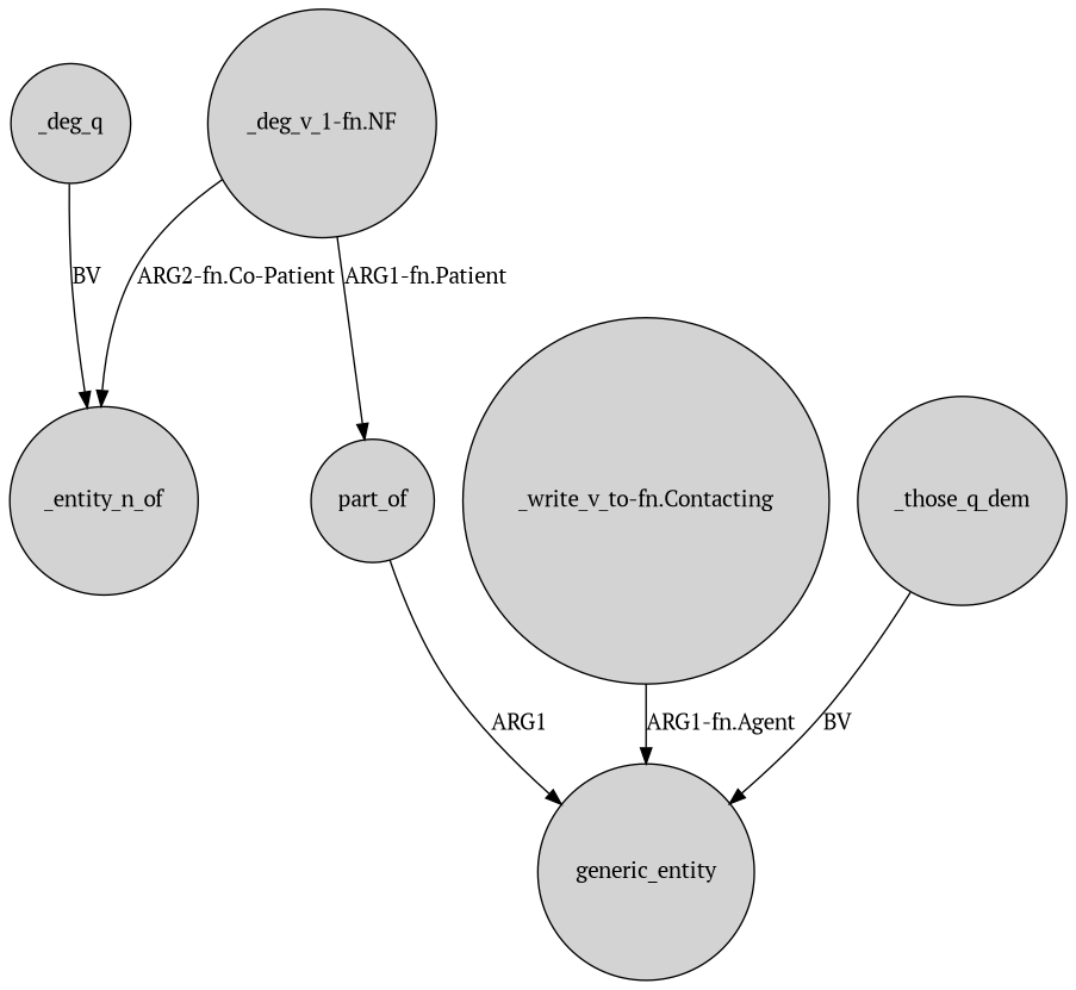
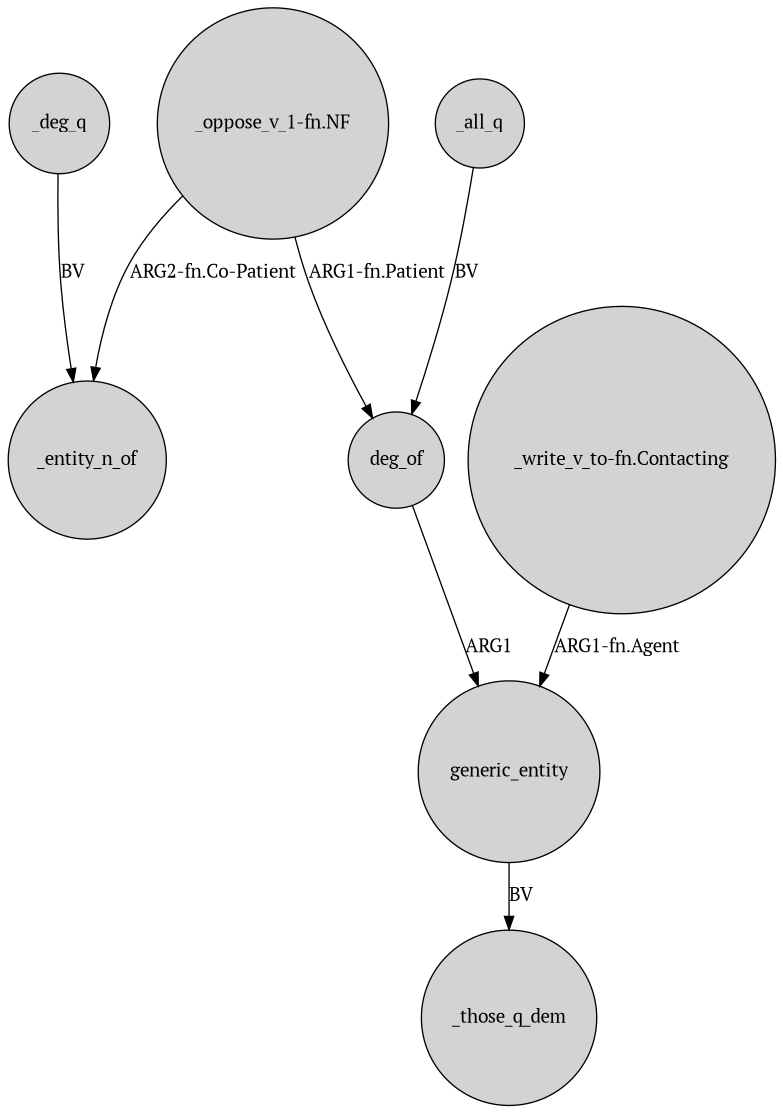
  digraph {
    fontname="PT Serif"
    node [fontname="PT Serif" shape=circle style=filled]
    edge [fontname="PT Serif"]
    n1 [label=_deg_q]
    n2 [label=_entity_n_of]
-   "_oppose_v_1-fn.NF" [label="_deg_v_1-fn.NF"]
-   part_of
+   "_oppose_v_1-fn.NF"
+   part_of [label=deg_of]
    generic_entity
+   _all_q
    "_write_v_to-fn.Contacting"
    _those_q_dem
    n1 -> n2 [label=BV]
    "_oppose_v_1-fn.NF" -> n2 [label="ARG2-fn.Co-Patient"]
    "_oppose_v_1-fn.NF" -> part_of [label="ARG1-fn.Patient"]
    part_of -> generic_entity [label=ARG1]
+   _all_q -> part_of [label=BV]
    "_write_v_to-fn.Contacting" -> generic_entity [label="ARG1-fn.Agent"]
-   _those_q_dem -> generic_entity [label=BV]
+   generic_entity -> _those_q_dem [label=BV]
  }
